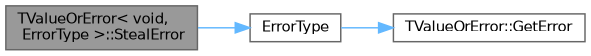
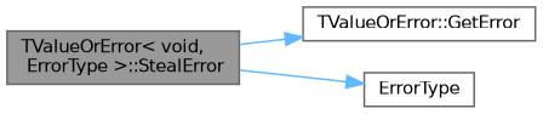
  digraph {
    rankdir=LR
    node [color=grey40 fillcolor=white fontname=Helvetica fontsize=10 shape=box style=filled]
    edge [color=steelblue1 fontname=Helvetica fontsize=10 labelfontname=Helvetica labelfontsize=10 style=solid]
    n1 [color=gray40 fillcolor=grey60 fontcolor=black height=0.2 label="TValueOrError\< void,\l ErrorType \>::StealError" width=0.4]
    n2 [height=0.2 label="TValueOrError::GetError" width=0.4]
    n3 [height=0.2 label=ErrorType width=0.4]
-   n3 -> n2
+   n1 -> n2
    n1 -> n3
  }
